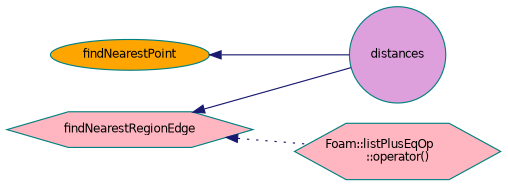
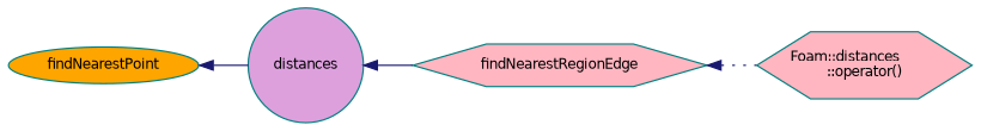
  digraph {
    rankdir=LR
    node [color=teal fillcolor=lightpink fontname=Helvetica fontsize=10 shape=hexagon style=filled]
    edge [color=midnightblue dir=back fontname=Helvetica fontsize=10 labelfontname=Helvetica labelfontsize=10 style=solid]
    n1 [fillcolor=orange fontcolor=black height=0.2 label=findNearestPoint shape=ellipse width=0.4]
    n2 [fillcolor=plum height=0.2 label=distances shape=circle width=0.4]
    n3 [height=0.2 label=findNearestRegionEdge width=0.4]
-   n4 [height=0.2 label="Foam::listPlusEqOp\l::operator()" width=0.4]
+   n4 [height=0.2 label="Foam::distances\l::operator()" width=0.4]
    n1 -> n2
-   n3 -> n2
+   n2 -> n3
    n3 -> n4 [style=dotted]
  }
